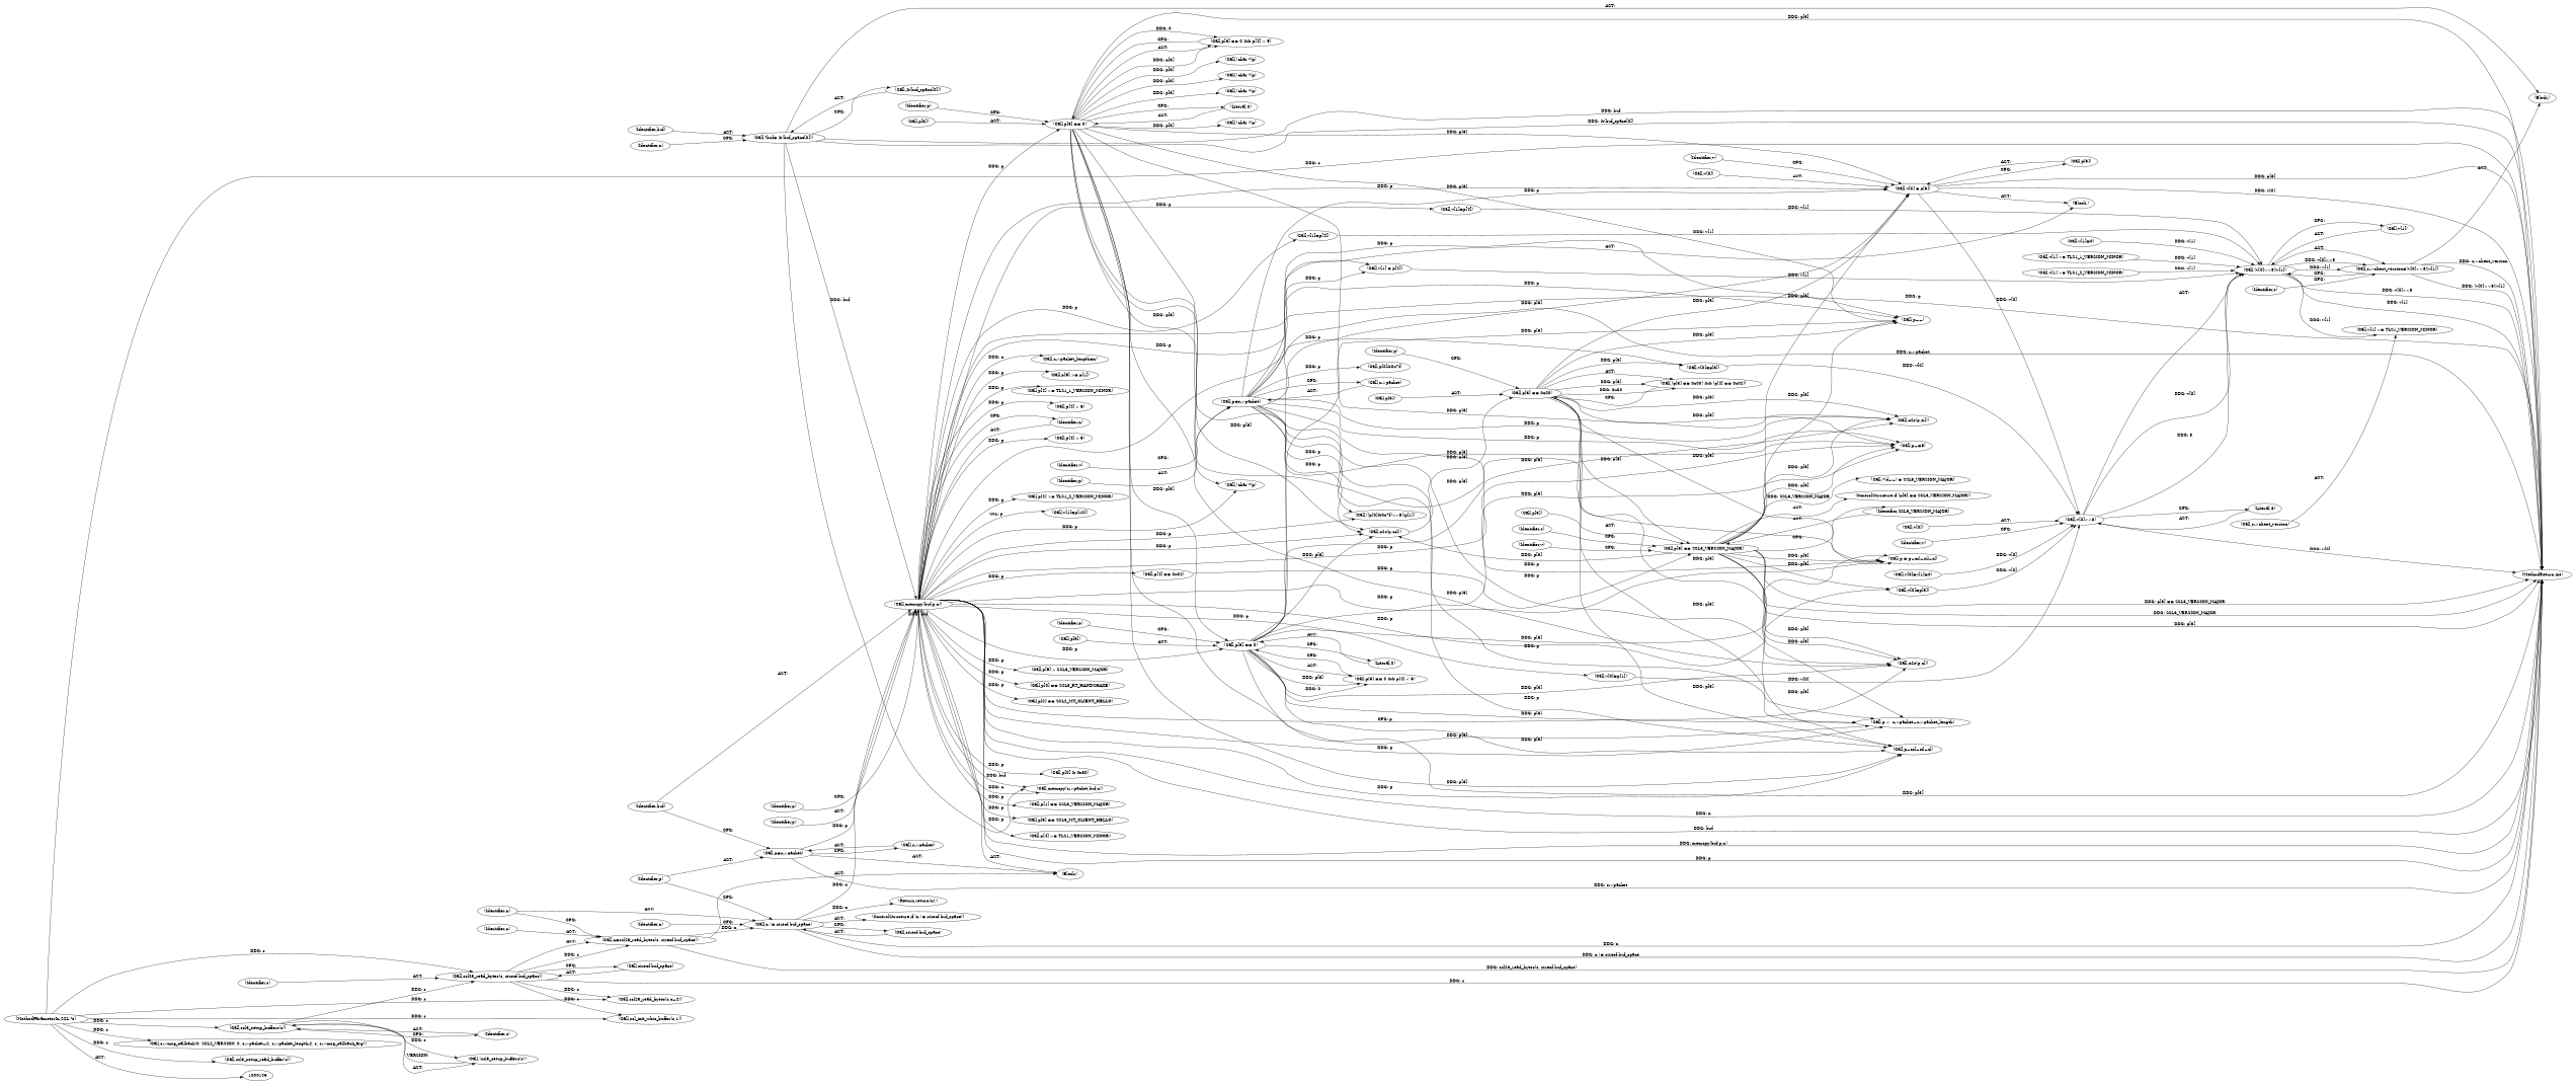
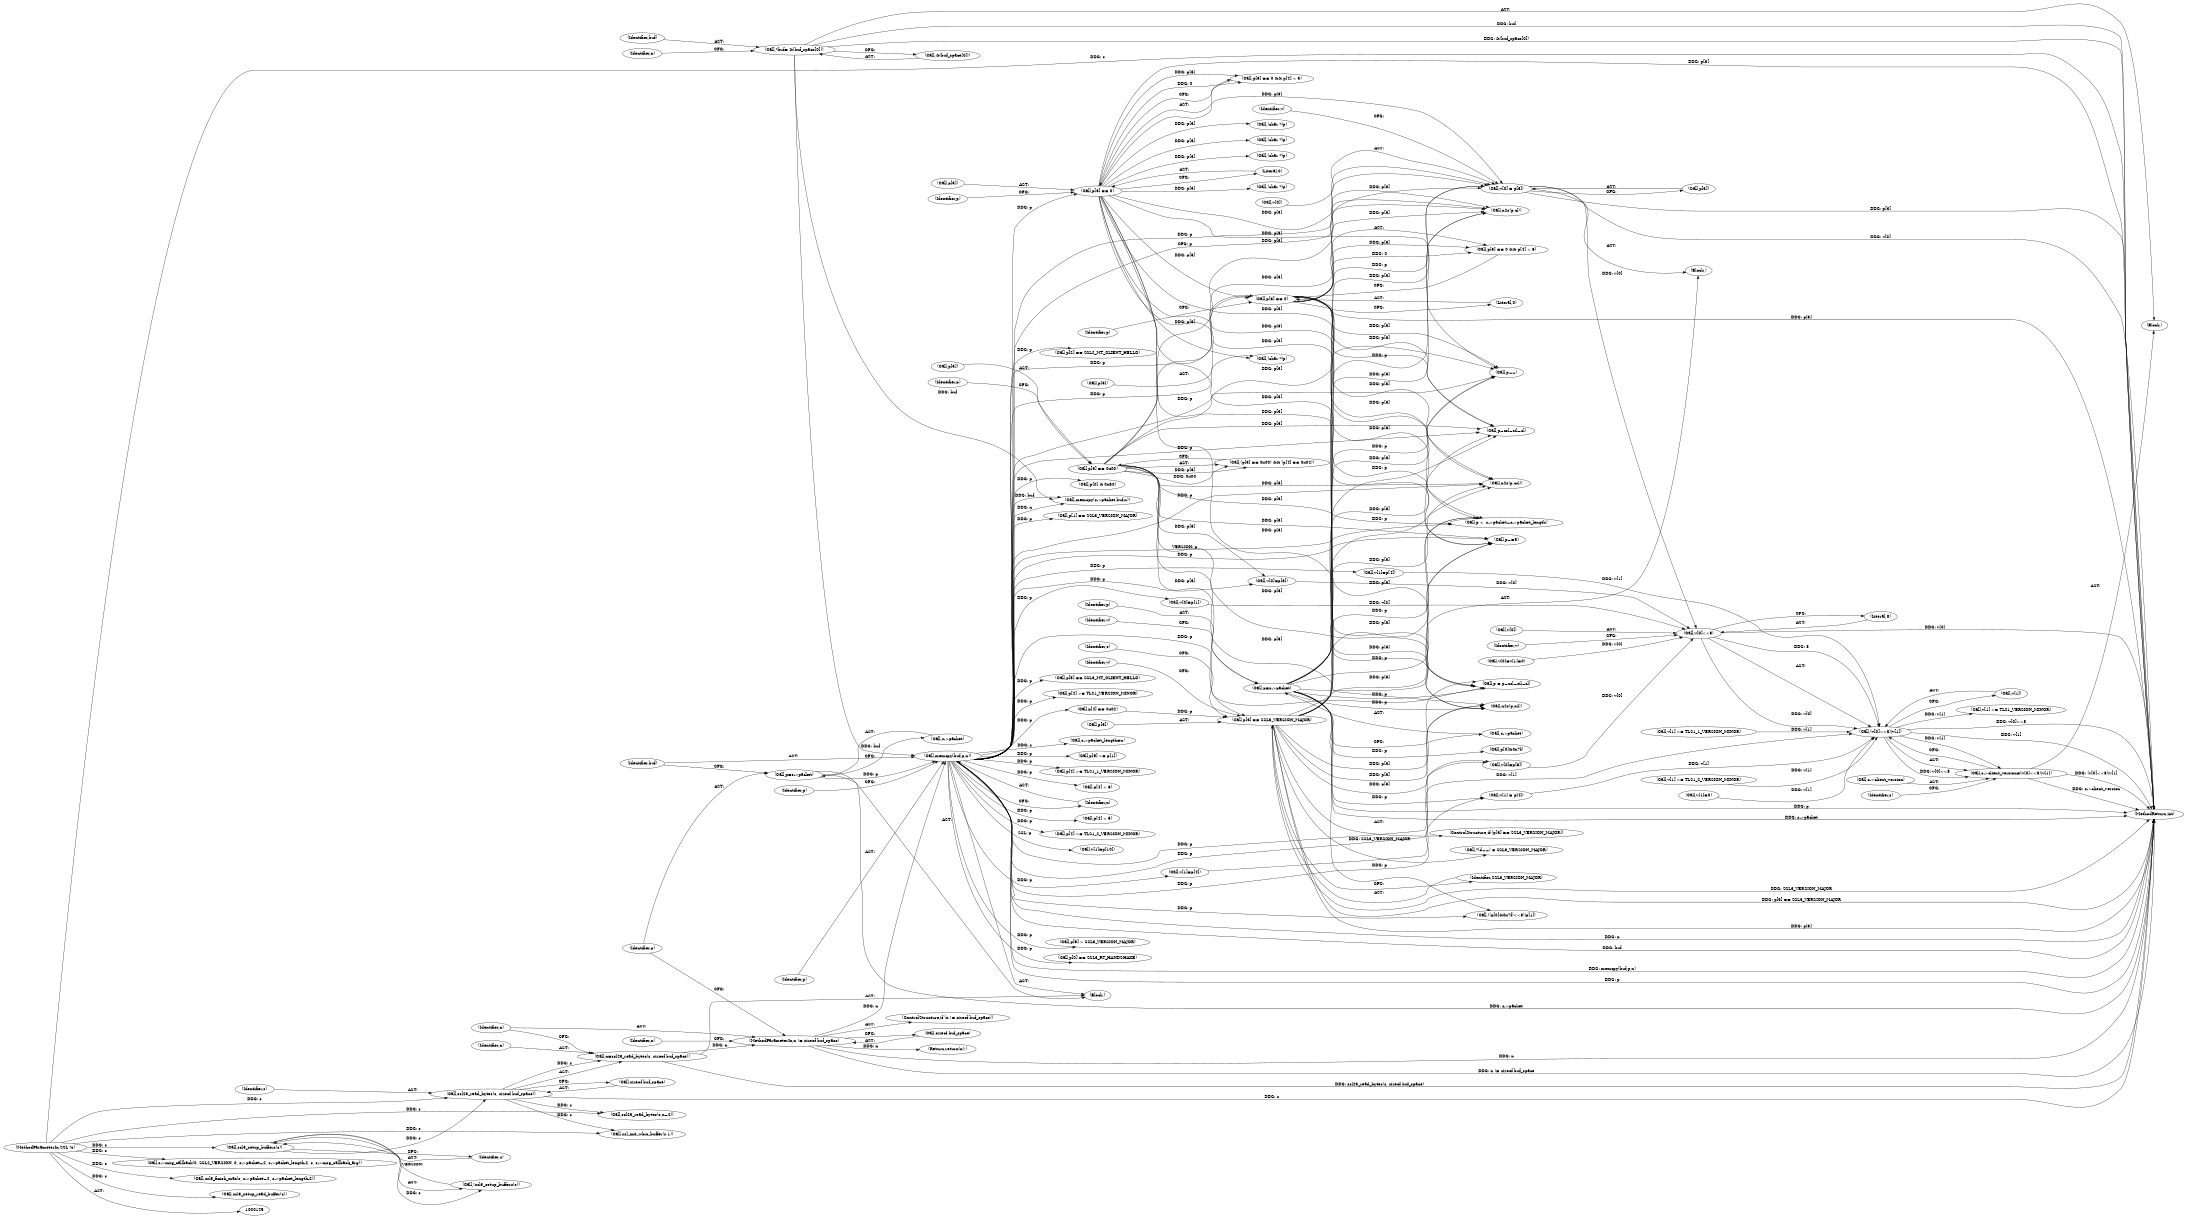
  digraph {
    rankdir=LR
    n1 [label="(Call,v[0] = p[3])"]
    n2 [label="(Call,v[0]<<8)"]
    n3 [label="(Call,p[3])"]
    n4 [label="(Block,)"]
    n5 [label="(MethodReturn,int)"]
    n6 [label="(Call,(v[0]<<8)|v[1])"]
    n7 [label="(Literal,8)"]
    n8 [label="(Call,p=s->packet)"]
    n9 [label="(Call,n2s(p,sil))"]
    n10 [label="(Call,p++)"]
    n11 [label="(Call,p+=5)"]
    n12 [label="(Call,p <  s->packet+s->packet_length)"]
    n13 [label="(Call,p+csl+sil+cl)"]
    n14 [label="(Call,((p[0]&0x7f)<<8)|p[1])"]
    n15 [label="(Call,p[0]&0x7f)"]
    n16 [label="(Call,n2s(p,csl))"]
    n17 [label="(Call,v[1] = p[4])"]
    n18 [label="(Call,s->packet)"]
    n19 [label="(Call,p = p+csl+sil+cl)"]
    n20 [label="(Call,n2s(p,cl))"]
    n21 [label="(Call,p[3] == 0)"]
    n22 [label="(Call,p[3] == 0 && p[4] < 6)"]
    n23 [label="(Literal,0)"]
    n24 [label="(Call,memcpy(buf,p,n))"]
    n25 [label="(Call,p[3] == 0)"]
    n26 [label="(Call,p[0] & 0x80)"]
    n27 [label="(Call,memcpy(s->packet,buf,n))"]
    n28 [label="(Call,p[5] == SSL3_MT_CLIENT_HELLO)"]
    n29 [label="(Call,p[4] >= TLS1_VERSION_MINOR)"]
    n30 [label="(Call,v[1]=p[4])"]
    n31 [label="(Call,s->packet_length=n)"]
    n32 [label="(Block,)"]
    n33 [label="(Call,v[1]=p[4])"]
    n34 [label="(Call,p[9] >= p[1])"]
    n35 [label="(Call,p[4] >= TLS1_1_VERSION_MINOR)"]
    n36 [label="(Call,p[4] < 6)"]
    n37 [label="(Call,v[0]=p[1])"]
    n38 [label="(Call,v[0]=p[3])"]
    n39 [label="(Identifier,n)"]
    n40 [label="(Call,p[4] < 5)"]
    n41 [label="(Call,p[4] >= TLS1_2_VERSION_MINOR)"]
    n42 [label="(Call,(char *)p)"]
    n43 [label="(Call,v[1]=p[10])"]
    n44 [label="(Call,p[9] > SSL3_VERSION_MAJOR)"]
    n45 [label="(Call,p[4] == 0x02)"]
    n46 [label="(Call,v[0]=p[3])"]
    n47 [label="(Call,p[0] == SSL3_RT_HANDSHAKE)"]
    n48 [label="(Call,p[2] == SSL2_MT_CLIENT_HELLO)"]
    n49 [label="(Call,p[1] == SSL3_VERSION_MAJOR)"]
    n50 [label="(Call,p[3] == 0 && p[4] < 5)"]
    n51 [label="(Call,(char *)p)"]
    n52 [label="(Call,(char *)p)"]
    n53 [label="(Call,(char *)p)"]
    n54 [label="(Literal,0)"]
    n55 [label="(Call,(char *)p)"]
    n56 [label="(Call,p[3] == SSL3_VERSION_MAJOR)"]
    n57 [label="(Identifier,SSL3_VERSION_MAJOR)"]
    n58 [label="(Call,*(d++) = SSL3_VERSION_MAJOR)"]
    n59 [label="(ControlStructure,if (p[3] == SSL3_VERSION_MAJOR))"]
    n60 [label="(Call,p[3] == 0x00)"]
    n61 [label="(Call,(p[3] == 0x00) && (p[4] == 0x02))"]
    n62 [label="(Call,*buf= &(buf_space[0]))"]
    n63 [label="(Block,)"]
    n64 [label="(Call,&(buf_space[0]))"]
    n65 [label="(Call,p=s->packet)"]
    n66 [label="(Call,s->packet)"]
-   n67 [label="(Call,n != sizeof buf_space)"]
+   n67 [label="(MethodParameterIn,n != sizeof buf_space)"]
    n68 [label="(Call,sizeof buf_space)"]
    n69 [label="(Return,return(n);)"]
    n70 [label="(ControlStructure,if (n != sizeof buf_space))"]
    n71 [label="(Call,n=ssl23_read_bytes(s, sizeof buf_space))"]
    n72 [label="(Call,ssl23_read_bytes(s, sizeof buf_space))"]
    n73 [label="(Call,sizeof buf_space)"]
    n74 [label="(Call,ssl_init_wbio_buffer(s,1))"]
    n75 [label="(Call,ssl23_read_bytes(s,n+2))"]
    n76 [label="(Call,ssl3_setup_buffers(s))"]
    n77 [label="(Identifier,s)"]
    n78 [label="(Call,!ssl3_setup_buffers(s))"]
    n79 [label="(MethodParameterIn,SSL *s)"]
    n80 [label="(Call,s->msg_callback(0, SSL2_VERSION, 0, s->packet+2, s->packet_length-2, s, s->msg_callback_arg))"]
+   n81 [label="(Call,ssl3_finish_mac(s, s->packet+2, s->packet_length-2))"]
    n82 [label="(Call,ssl3_setup_read_buffer(s))"]
    1000145
    n84 [label="(Call,s->client_version=(v[0]<<8)|v[1])"]
    n85 [label="(Call,v[1])"]
    n86 [label="(Call,v[1] >= TLS1_VERSION_MINOR)"]
    n87 [label="(Identifier,p)"]
    n88 [label="(Identifier,p)"]
    n89 [label="(Call,p[3])"]
    n90 [label="(Identifier,n)"]
    n91 [label="(Call,v[0])"]
    n92 [label="(Identifier,v)"]
    n93 [label="(Identifier,p)"]
    n94 [label="(Call,p[3])"]
    n95 [label="(Identifier,p)"]
    n96 [label="(Identifier,buf)"]
    n97 [label="(Identifier,v)"]
    n98 [label="(Identifier,v)"]
    n99 [label="(Call,v[0]=v[1]=0)"]
    n100 [label="(Call,v[1]=0)"]
    n101 [label="(Identifier,p)"]
    n102 [label="(Call,v[0])"]
    n103 [label="(Call,p[3])"]
    n104 [label="(Call,v[1] >= TLS1_1_VERSION_MINOR)"]
    n105 [label="(Identifier,n)"]
    n106 [label="(Call,p[3])"]
    n107 [label="(Identifier,p)"]
    n108 [label="(Identifier,s)"]
    n109 [label="(Identifier,n)"]
    n110 [label="(Identifier,buf)"]
    n111 [label="(Identifier,p)"]
    n112 [label="(Identifier,n)"]
    n113 [label="(Call,v[1] >= TLS1_2_VERSION_MINOR)"]
    n114 [label="(Call,s->client_version)"]
    n115 [label="(Identifier,s)"]
    n116 [label="(Identifier,s)"]
    n117 [label="(Identifier,v)"]
    n1 -> n2 [label="DDG: v[0]"]
    n1 -> n3 [label="CFG: "]
    n1 -> n4 [label="AST: "]
    n1 -> n5 [label="DDG: p[3]"]
    n1 -> n5 [label="DDG: v[0]"]
    n2 -> n5 [label="DDG: v[0]"]
    n2 -> n6 [label="AST: "]
    n2 -> n6 [label="DDG: v[0]"]
    n2 -> n6 [label="DDG: 8"]
    n2 -> n7 [label="CFG: "]
    n3 -> n1 [label="AST: "]
    n6 -> n5 [label="DDG: v[0]<<8"]
    n6 -> n5 [label="DDG: v[1]"]
    n6 -> n84 [label="AST: "]
    n6 -> n84 [label="DDG: v[0]<<8"]
    n6 -> n84 [label="DDG: v[1]"]
    n6 -> n85 [label="CFG: "]
    n6 -> n86 [label="DDG: v[1]"]
    n7 -> n2 [label="AST: "]
    n8 -> n1 [label="DDG: p"]
    n8 -> n4 [label="AST: "]
    n8 -> n5 [label="DDG: p"]
    n8 -> n5 [label="DDG: s->packet"]
    n8 -> n9 [label="DDG: p"]
    n8 -> n10 [label="DDG: p"]
    n8 -> n11 [label="DDG: p"]
    n8 -> n12 [label="DDG: p"]
    n8 -> n13 [label="DDG: p"]
    n8 -> n14 [label="DDG: p"]
    n8 -> n15 [label="DDG: p"]
    n8 -> n16 [label="DDG: p"]
    n8 -> n17 [label="DDG: p"]
    n8 -> n18 [label="CFG: "]
    n8 -> n19 [label="DDG: p"]
    n8 -> n20 [label="DDG: p"]
    n17 -> n6 [label="DDG: v[1]"]
    n18 -> n8 [label="AST: "]
    n21 -> n1 [label="DDG: p[3]"]
    n21 -> n5 [label="DDG: p[3]"]
    n21 -> n9 [label="DDG: p[3]"]
    n21 -> n10 [label="DDG: p[3]"]
    n21 -> n11 [label="DDG: p[3]"]
    n21 -> n12 [label="DDG: p[3]"]
    n21 -> n13 [label="DDG: p[3]"]
    n21 -> n16 [label="DDG: p[3]"]
    n21 -> n19 [label="DDG: p[3]"]
    n21 -> n20 [label="DDG: p[3]"]
    n21 -> n22 [label="AST: "]
    n21 -> n22 [label="DDG: p[3]"]
    n21 -> n22 [label="DDG: 0"]
    n21 -> n23 [label="CFG: "]
    n22 -> n21 [label="CFG: "]
    n23 -> n21 [label="AST: "]
    n24 -> n1 [label="DDG: p"]
    n24 -> n5 [label="DDG: n"]
    n24 -> n5 [label="DDG: buf"]
    n24 -> n5 [label="DDG: memcpy(buf,p,n)"]
    n24 -> n5 [label="DDG: p"]
+   n24 -> n9 [label="DDG: p"]
    n24 -> n10 [label="DDG: p"]
    n24 -> n11 [label="DDG: p"]
-   n24 -> n12 [label="DDG: p"]
+   n24 -> n12 [label="VERSION: p"]
    n24 -> n13 [label="DDG: p"]
    n24 -> n14 [label="DDG: p"]
    n24 -> n16 [label="DDG: p"]
    n24 -> n17 [label="DDG: p"]
    n24 -> n19 [label="DDG: p"]
    n24 -> n20 [label="CFG: p"]
    n24 -> n21 [label="DDG: p"]
    n24 -> n25 [label="DDG: p"]
    n24 -> n26 [label="DDG: p"]
    n24 -> n27 [label="DDG: buf"]
    n24 -> n27 [label="DDG: n"]
    n24 -> n28 [label="DDG: p"]
    n24 -> n29 [label="DDG: p"]
    n24 -> n30 [label="DDG: p"]
-   n24 -> n31 [label="DDG: n"]
+   n24 -> n31 [label="DDG: s"]
    n24 -> n32 [label="AST: "]
    n24 -> n33 [label="DDG: p"]
    n24 -> n34 [label="DDG: p"]
    n24 -> n35 [label="DDG: p"]
    n24 -> n36 [label="DDG: p"]
    n24 -> n37 [label="DDG: p"]
    n24 -> n38 [label="DDG: p"]
    n24 -> n39 [label="CFG: "]
    n24 -> n40 [label="DDG: p"]
    n24 -> n41 [label="DDG: p"]
    n24 -> n42 [label="DDG: p"]
    n24 -> n43 [label="SSL: p"]
    n24 -> n44 [label="DDG: p"]
    n24 -> n45 [label="DDG: p"]
    n24 -> n46 [label="DDG: p"]
    n24 -> n47 [label="DDG: p"]
    n24 -> n48 [label="DDG: p"]
    n24 -> n49 [label="DDG: p"]
    n25 -> n1 [label="DDG: p[3]"]
    n25 -> n5 [label="DDG: p[3]"]
    n25 -> n9 [label="DDG: p[3]"]
    n25 -> n10 [label="DDG: p[3]"]
    n25 -> n11 [label="DDG: p[3]"]
    n25 -> n12 [label="DDG: p[3]"]
    n25 -> n13 [label="DDG: p[3]"]
    n25 -> n16 [label="DDG: p[3]"]
    n25 -> n19 [label="DDG: p[3]"]
    n25 -> n20 [label="DDG: p[3]"]
    n25 -> n21 [label="DDG: p[3]"]
    n25 -> n42 [label="DDG: p[3]"]
    n25 -> n50 [label="AST: "]
    n25 -> n50 [label="DDG: p[3]"]
    n25 -> n50 [label="DDG: 0"]
    n25 -> n51 [label="DDG: p[3]"]
    n25 -> n52 [label="DDG: p[3]"]
    n25 -> n53 [label="DDG: p[3]"]
    n25 -> n54 [label="CFG: "]
    n25 -> n55 [label="DDG: p[3]"]
    n30 -> n6 [label="DDG: v[1]"]
    n33 -> n6 [label="DDG: v[1]"]
    n37 -> n2 [label="DDG: v[0]"]
    n38 -> n2 [label="DDG: v[0]"]
    n39 -> n24 [label="AST: "]
    n45 -> n56 [label="DDG: p"]
    n46 -> n2 [label="DDG: v[0]"]
    n50 -> n25 [label="CFG: "]
    n54 -> n25 [label="AST: "]
    n56 -> n1 [label="DDG: p[3]"]
    n56 -> n5 [label="DDG: p[3] == SSL3_VERSION_MAJOR"]
    n56 -> n5 [label="DDG: SSL3_VERSION_MAJOR"]
    n56 -> n5 [label="DDG: p[3]"]
    n56 -> n9 [label="DDG: p[3]"]
    n56 -> n10 [label="DDG: p[3]"]
    n56 -> n11 [label="DDG: p[3]"]
    n56 -> n12 [label="DDG: p[3]"]
    n56 -> n13 [label="DDG: p[3]"]
    n56 -> n16 [label="DDG: p[3]"]
    n56 -> n19 [label="DDG: p[3]"]
    n56 -> n20 [label="DDG: p[3]"]
    n56 -> n46 [label="DDG: p[3]"]
    n56 -> n57 [label="CFG: "]
    n56 -> n58 [label="DDG: SSL3_VERSION_MAJOR"]
    n56 -> n59 [label="AST: "]
    n57 -> n56 [label="AST: "]
    n60 -> n1 [label="DDG: p[3]"]
    n60 -> n9 [label="DDG: p[3]"]
    n60 -> n10 [label="DDG: p[3]"]
    n60 -> n11 [label="DDG: p[3]"]
    n60 -> n12 [label="DDG: p[3]"]
    n60 -> n13 [label="DDG: p[3]"]
-   n16 -> n60 [label="DDG: p[3]"]
+   n60 -> n16 [label="DDG: p[3]"]
    n60 -> n19 [label="DDG: p[3]"]
    n60 -> n20 [label="DDG: p[3]"]
    n60 -> n38 [label="DDG: p[3]"]
    n60 -> n56 [label="DDG: p[3]"]
    n60 -> n61 [label="AST: "]
    n60 -> n61 [label="DDG: p[3]"]
    n60 -> n61 [label="DDG: 0x00"]
    n61 -> n60 [label="CFG: "]
    n62 -> n5 [label="DDG: buf"]
    n62 -> n5 [label="DDG: &(buf_space[0])"]
    n62 -> n24 [label="DDG: buf"]
    n62 -> n27 [label="DDG: buf"]
    n62 -> n63 [label="AST: "]
    n62 -> n64 [label="CFG: "]
    n64 -> n62 [label="AST: "]
    n65 -> n5 [label="DDG: s->packet"]
    n65 -> n24 [label="DDG: p"]
    n65 -> n32 [label="AST: "]
    n65 -> n66 [label="CFG: "]
    n66 -> n65 [label="AST: "]
    n67 -> n5 [label="DDG: n"]
    n67 -> n5 [label="DDG: n != sizeof buf_space"]
    n67 -> n24 [label="DDG: n"]
    n67 -> n68 [label="CFG: "]
    n67 -> n69 [label="DDG: n"]
    n67 -> n70 [label="AST: "]
    n68 -> n67 [label="AST: "]
    n71 -> n5 [label="DDG: ssl23_read_bytes(s, sizeof buf_space)"]
    n71 -> n32 [label="AST: "]
    n71 -> n67 [label="DDG: n"]
    n72 -> n5 [label="DDG: s"]
    n72 -> n71 [label="AST: "]
    n72 -> n71 [label="DDG: s"]
    n72 -> n73 [label="CFG: "]
    n72 -> n74 [label="DDG: s"]
    n72 -> n75 [label="DDG: s"]
    n73 -> n72 [label="AST: "]
    n76 -> n72 [label="DDG: s"]
    n76 -> n77 [label="CFG: "]
    n76 -> n78 [label="AST: "]
    n76 -> n78 [label="DDG: s"]
    n77 -> n76 [label="AST: "]
    n78 -> n76 [label="VERSION: "]
    n79 -> n5 [label="DDG: s"]
    n79 -> n72 [label="DDG: s"]
    n79 -> n74 [label="DDG: s"]
    n79 -> n75 [label="DDG: s"]
    n79 -> n76 [label="DDG: s"]
    n79 -> n80 [label="DDG: s"]
+   n79 -> n81 [label="DDG: s"]
    n79 -> n82 [label="DDG: s"]
    n79 -> 1000145 [label="AST: "]
    n84 -> n5 [label="DDG: s->client_version"]
    n84 -> n5 [label="DDG: (v[0]<<8)|v[1]"]
    n84 -> n6 [label="CFG: "]
    n84 -> n63 [label="AST: "]
    n85 -> n6 [label="AST: "]
    n87 -> n25 [label="CFG: "]
    n88 -> n21 [label="CFG: "]
    n89 -> n56 [label="AST: "]
    n90 -> n62 [label="CFG: "]
    n91 -> n2 [label="AST: "]
    n92 -> n8 [label="CFG: "]
    n93 -> n8 [label="AST: "]
    n94 -> n25 [label="AST: "]
    n95 -> n60 [label="CFG: "]
    n96 -> n62 [label="AST: "]
    n97 -> n1 [label="CFG: "]
    n98 -> n2 [label="CFG: "]
    n99 -> n2 [label="DDG: v[0]"]
    n100 -> n6 [label="DDG: v[1]"]
    n101 -> n24 [label="AST: "]
    n102 -> n1 [label="AST: "]
    n103 -> n60 [label="AST: "]
    n104 -> n6 [label="DDG: v[1]"]
    n105 -> n67 [label="AST: "]
    n105 -> n71 [label="CFG: "]
    n106 -> n21 [label="AST: "]
    n107 -> n65 [label="AST: "]
    n107 -> n67 [label="CFG: "]
    n108 -> n84 [label="CFG: "]
    n109 -> n67 [label="CFG: "]
    n110 -> n24 [label="AST: "]
    n110 -> n65 [label="CFG: "]
    n111 -> n24 [label="CFG: "]
    n112 -> n71 [label="AST: "]
    n113 -> n6 [label="DDG: v[1]"]
-   n114 -> n86 [label="AST: "]
+   n114 -> n84 [label="AST: "]
    n115 -> n56 [label="CFG: "]
    n116 -> n72 [label="AST: "]
    n117 -> n56 [label="CFG: "]
  }
